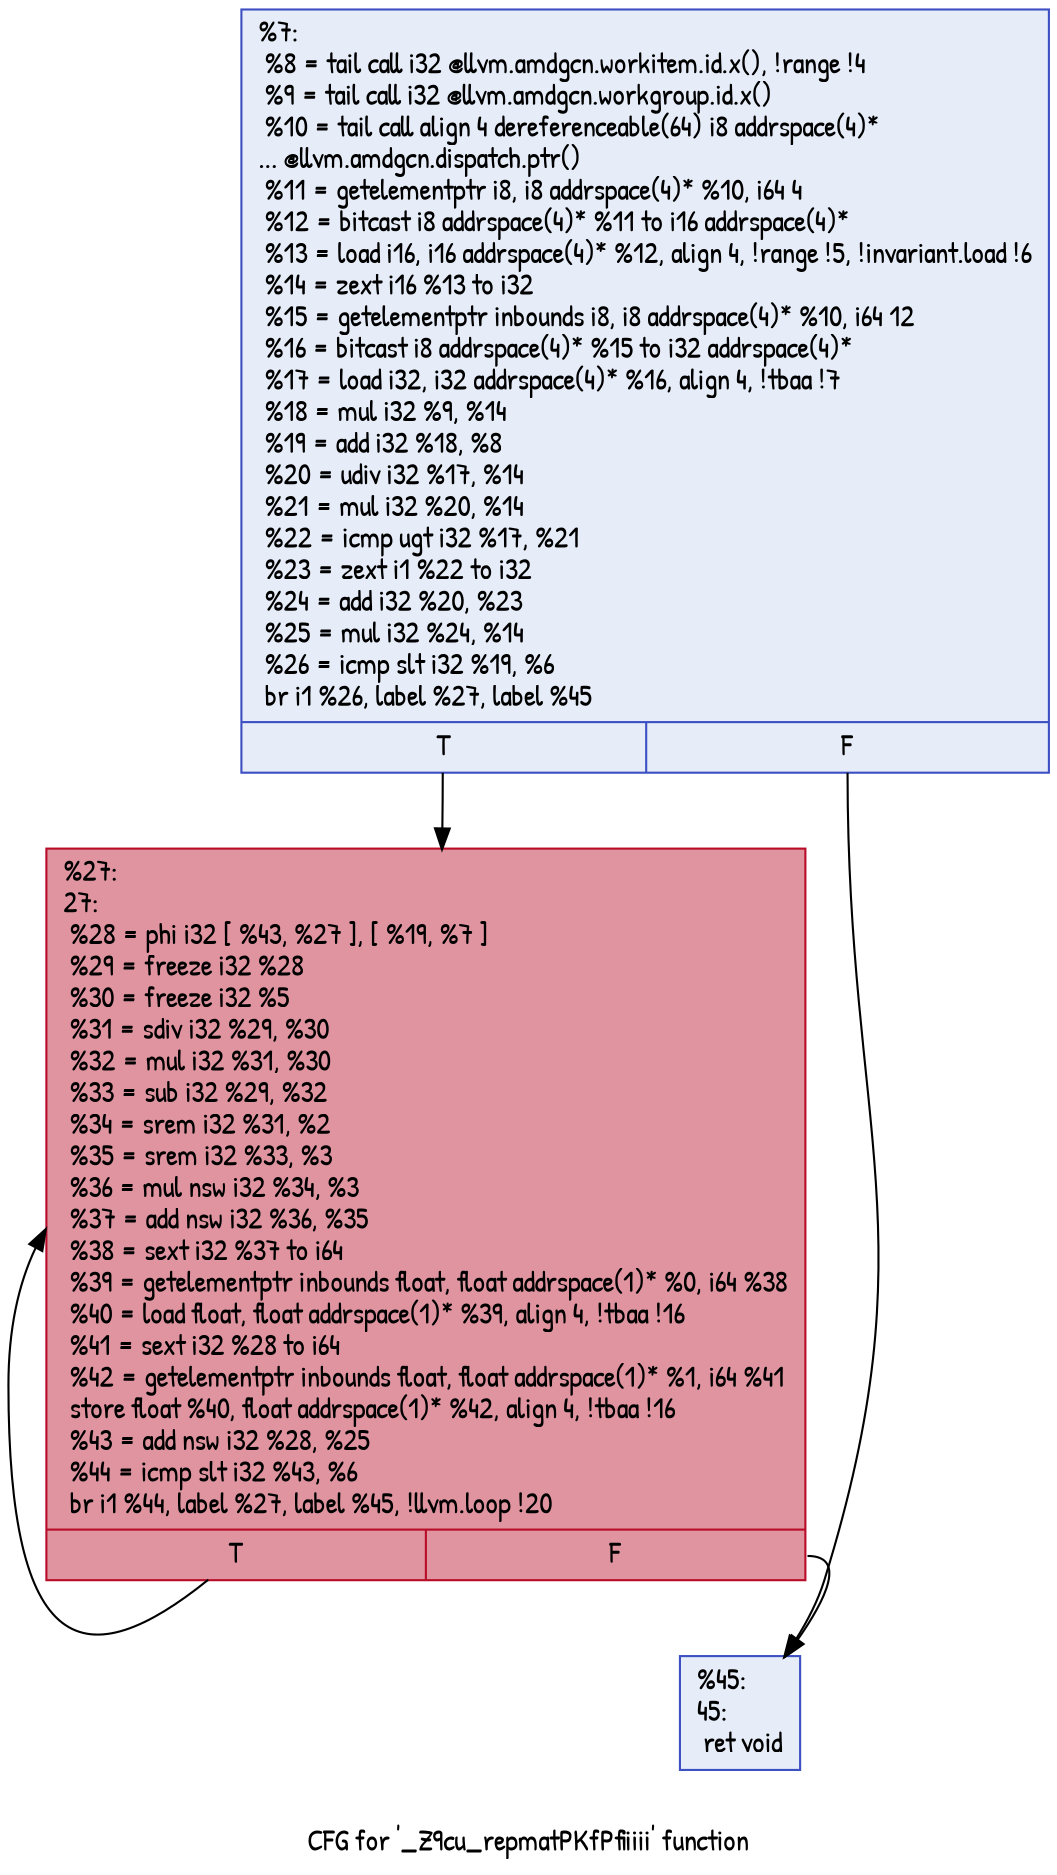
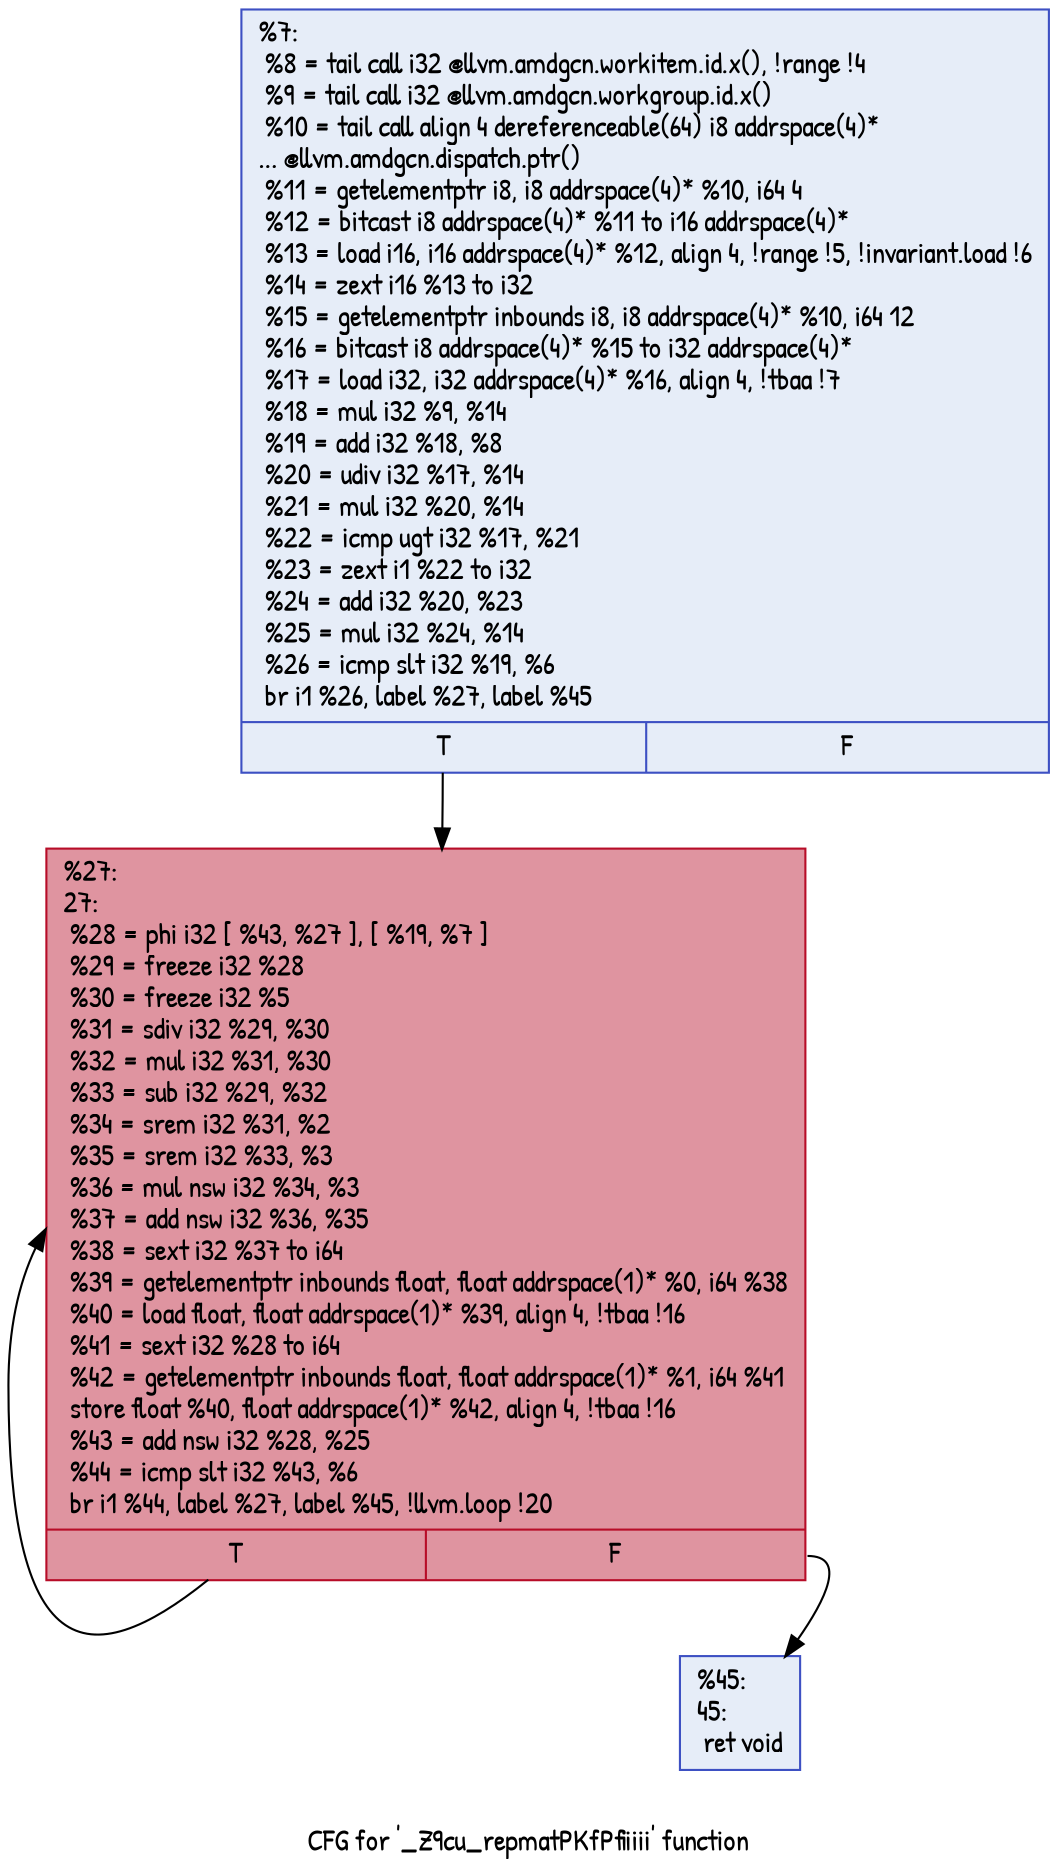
  digraph {
    label="CFG for '_Z9cu_repmatPKfPfiiiii' function"
    fontname="Patrick Hand"
    node [color="#3d50c3ff" fillcolor="#c7d7f070" shape=record style=filled fontname="Patrick Hand"]
    edge [tailport=s0 fontname="Patrick Hand"]
    n1 [label="{%7:\l  %8 = tail call i32 @llvm.amdgcn.workitem.id.x(), !range !4\l  %9 = tail call i32 @llvm.amdgcn.workgroup.id.x()\l  %10 = tail call align 4 dereferenceable(64) i8 addrspace(4)*\l... @llvm.amdgcn.dispatch.ptr()\l  %11 = getelementptr i8, i8 addrspace(4)* %10, i64 4\l  %12 = bitcast i8 addrspace(4)* %11 to i16 addrspace(4)*\l  %13 = load i16, i16 addrspace(4)* %12, align 4, !range !5, !invariant.load !6\l  %14 = zext i16 %13 to i32\l  %15 = getelementptr inbounds i8, i8 addrspace(4)* %10, i64 12\l  %16 = bitcast i8 addrspace(4)* %15 to i32 addrspace(4)*\l  %17 = load i32, i32 addrspace(4)* %16, align 4, !tbaa !7\l  %18 = mul i32 %9, %14\l  %19 = add i32 %18, %8\l  %20 = udiv i32 %17, %14\l  %21 = mul i32 %20, %14\l  %22 = icmp ugt i32 %17, %21\l  %23 = zext i1 %22 to i32\l  %24 = add i32 %20, %23\l  %25 = mul i32 %24, %14\l  %26 = icmp slt i32 %19, %6\l  br i1 %26, label %27, label %45\l|{<s0>T|<s1>F}}"]
    n2 [color="#b70d28ff" fillcolor="#b70d2870" label="{%27:\l27:                                               \l  %28 = phi i32 [ %43, %27 ], [ %19, %7 ]\l  %29 = freeze i32 %28\l  %30 = freeze i32 %5\l  %31 = sdiv i32 %29, %30\l  %32 = mul i32 %31, %30\l  %33 = sub i32 %29, %32\l  %34 = srem i32 %31, %2\l  %35 = srem i32 %33, %3\l  %36 = mul nsw i32 %34, %3\l  %37 = add nsw i32 %36, %35\l  %38 = sext i32 %37 to i64\l  %39 = getelementptr inbounds float, float addrspace(1)* %0, i64 %38\l  %40 = load float, float addrspace(1)* %39, align 4, !tbaa !16\l  %41 = sext i32 %28 to i64\l  %42 = getelementptr inbounds float, float addrspace(1)* %1, i64 %41\l  store float %40, float addrspace(1)* %42, align 4, !tbaa !16\l  %43 = add nsw i32 %28, %25\l  %44 = icmp slt i32 %43, %6\l  br i1 %44, label %27, label %45, !llvm.loop !20\l|{<s0>T|<s1>F}}"]
    n3 [label="{%45:\l45:                                               \l  ret void\l}"]
    n1 -> n2
-   n1 -> n3 [tailport=s1]
    n2 -> n2
    n2 -> n3 [tailport=s1]
  }
